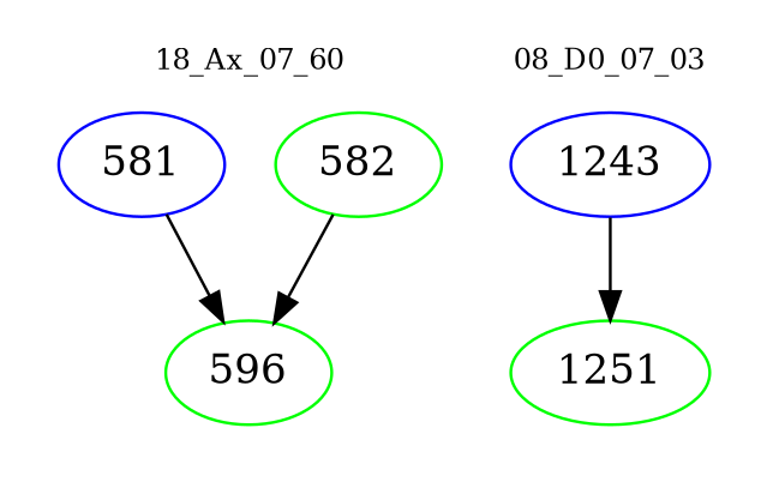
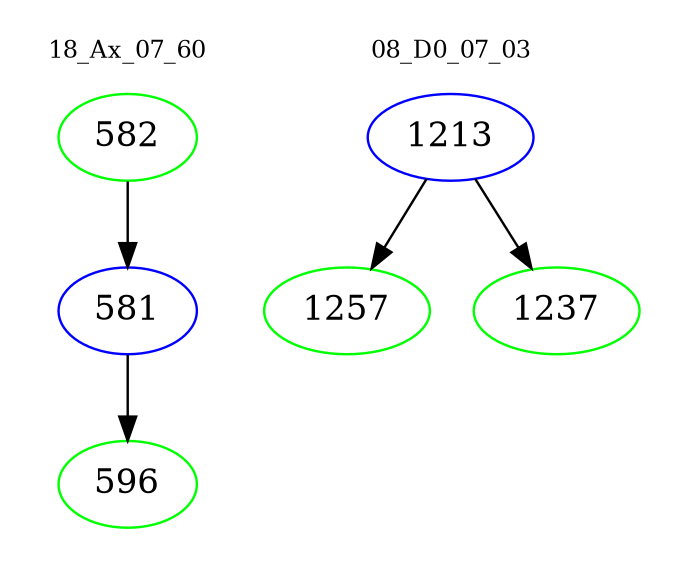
  digraph {
    node [color=green]
    edge [color=black]
    n1 [label=582]
    n2 [color=blue label=581]
    n3 [label=596]
-   n4 [label=1251]
-   n5 [color=blue label=1243]
+   n4 [label=1257]
+   n5 [color=blue label=1213]
+   n6 [label=1237]
    subgraph cluster_1 {
      color=white
      fontsize=10
      label="18_Ax_07_60"
      n1
      n2
      n3
    }
    subgraph cluster_2 {
      color=white
      fontsize=10
      label="08_D0_07_03"
      n4
      n5
+     n6
    }
-   n1 -> n3
+   n1 -> n2
    n2 -> n3
    n5 -> n4
+   n5 -> n6
  }
